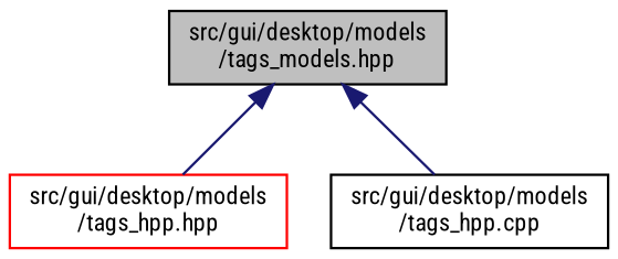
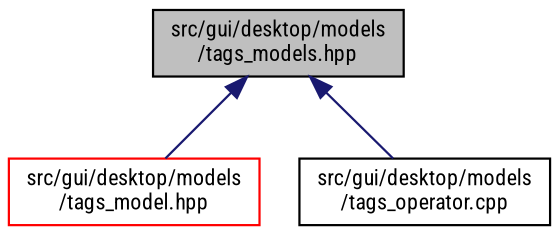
  digraph {
    fontname="Roboto Condensed"
    node [color=black fillcolor=white fontname="Roboto Condensed" fontsize=10 shape=record style=filled]
    edge [color=midnightblue dir=back fontname="Roboto Condensed" fontsize=10 labelfontname=Helvetica labelfontsize=10 style=solid]
    n1 [fillcolor=grey75 fontcolor=black height=0.2 label="src/gui/desktop/models\l/tags_models.hpp" width=0.4]
-   n2 [color=red height=0.2 label="src/gui/desktop/models\l/tags_hpp.hpp" width=0.4]
-   n3 [height=0.2 label="src/gui/desktop/models\l/tags_hpp.cpp" width=0.4]
+   n2 [color=red height=0.2 label="src/gui/desktop/models\l/tags_model.hpp" width=0.4]
+   n3 [height=0.2 label="src/gui/desktop/models\l/tags_operator.cpp" width=0.4]
    n1 -> n2
    n1 -> n3
  }
